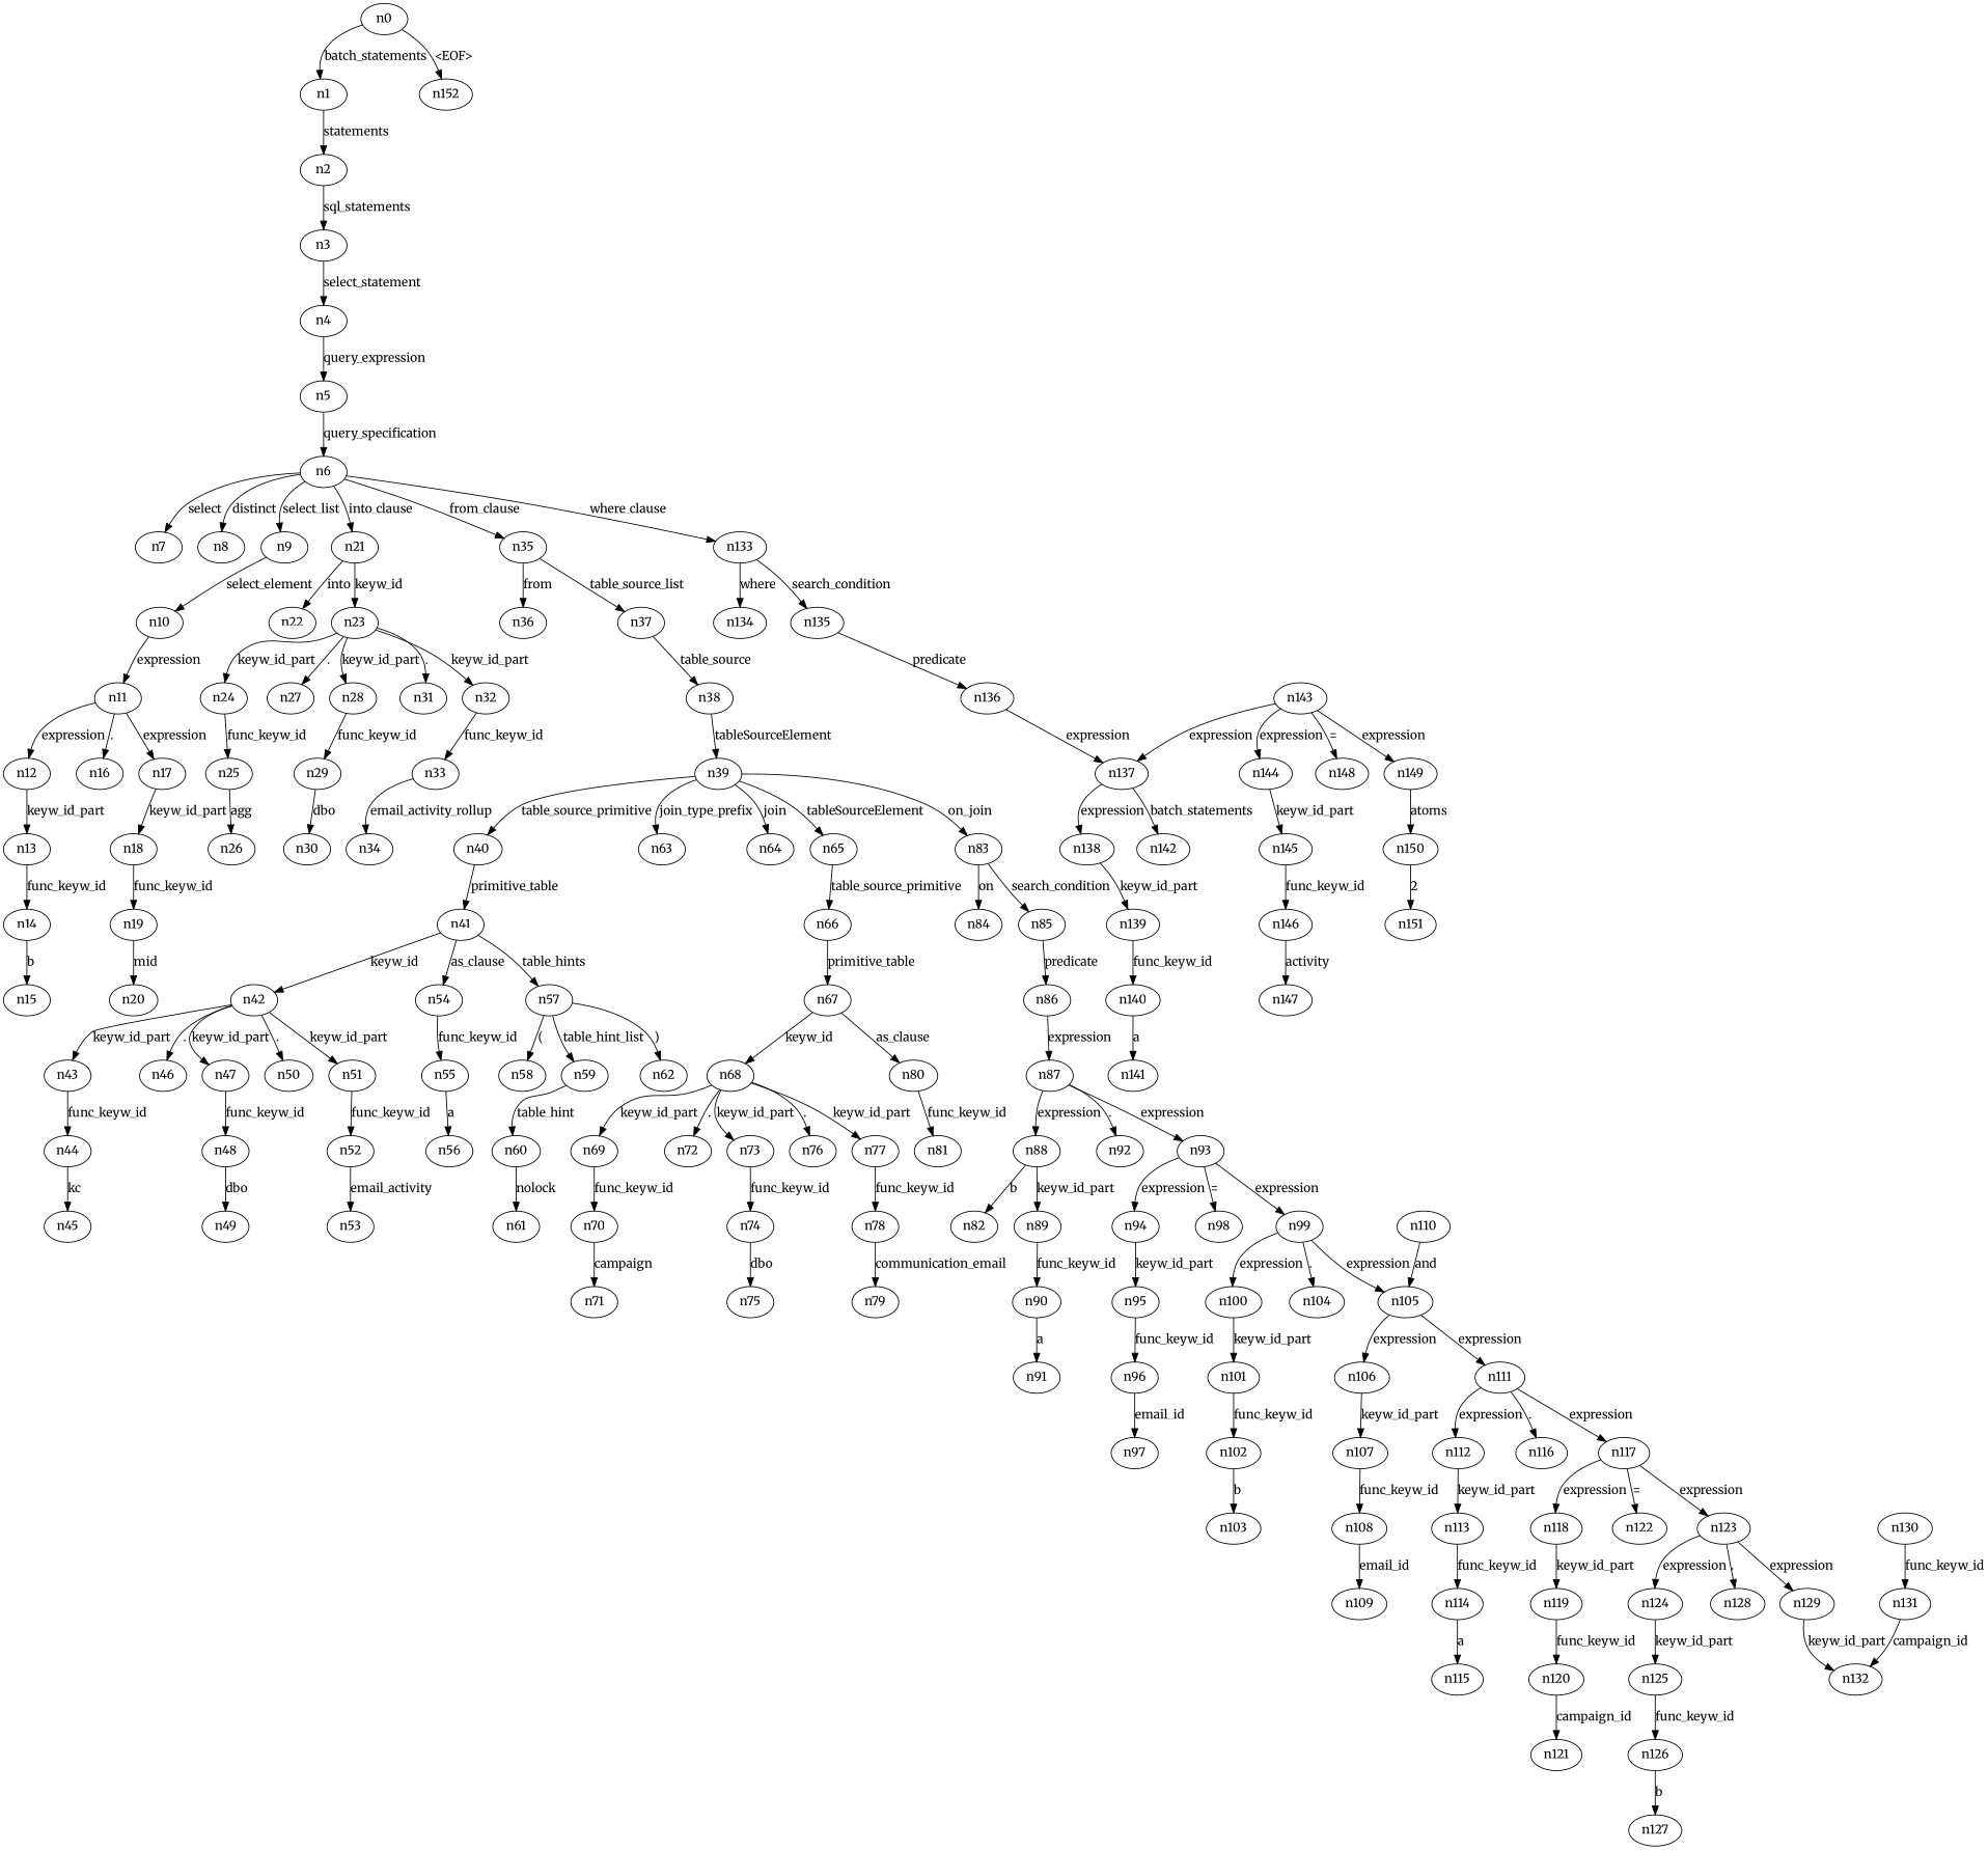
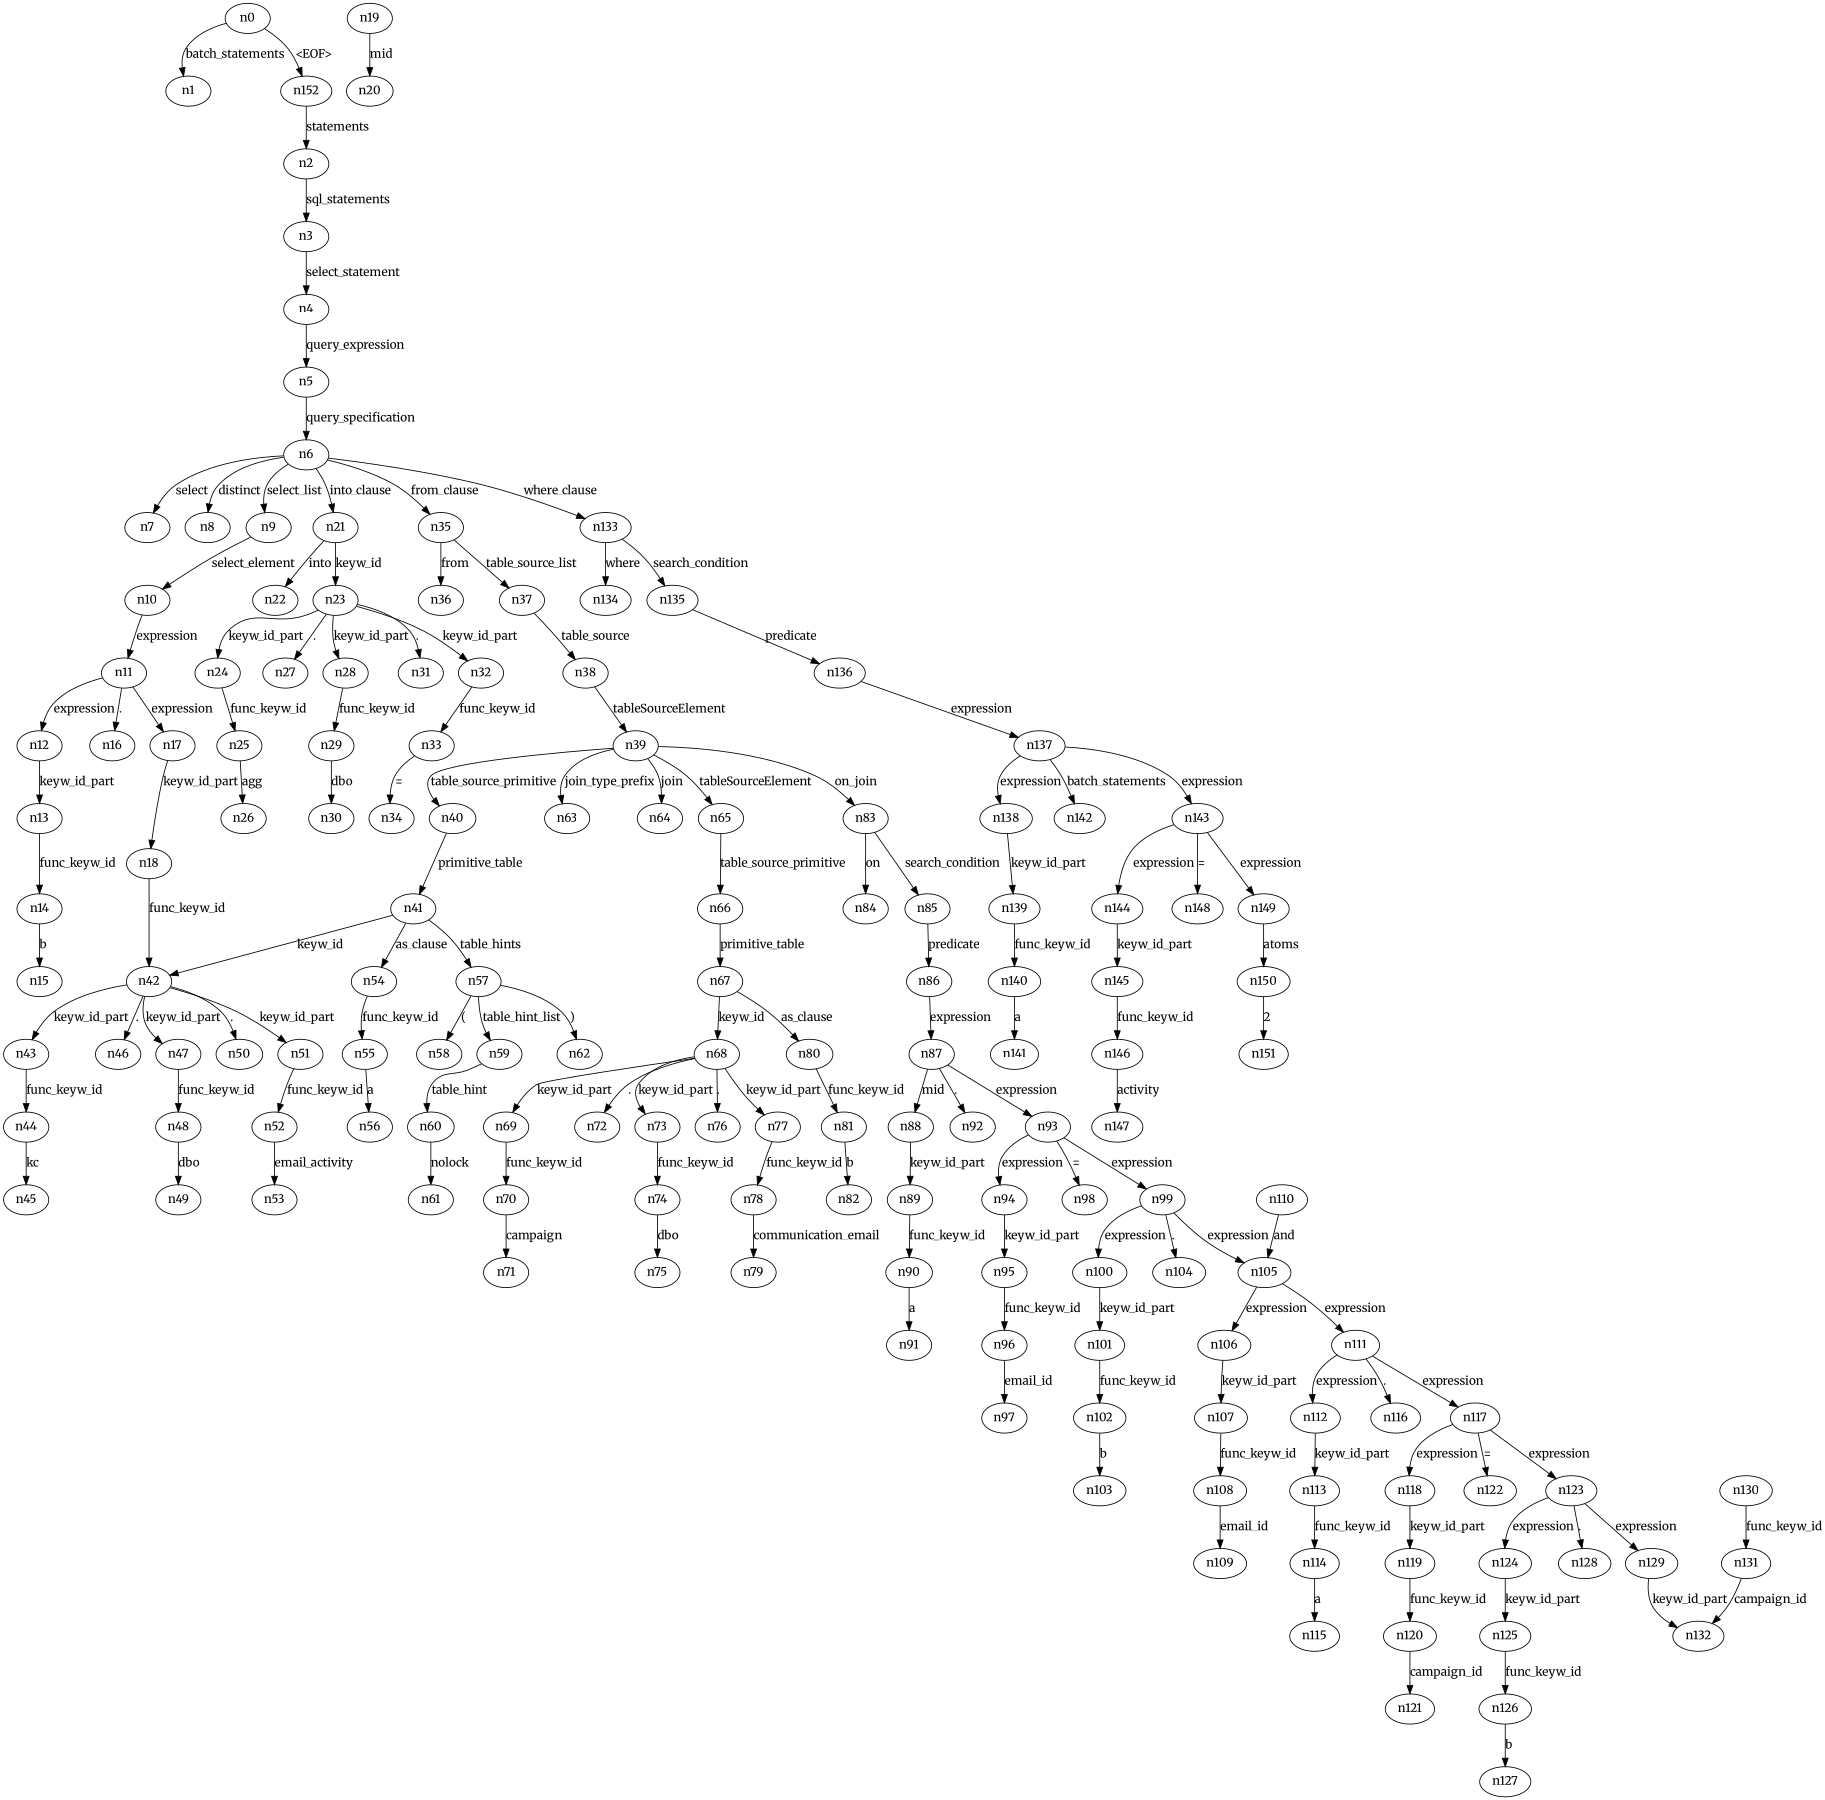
  digraph {
    fontname=Merriweather
    node [fontname=Merriweather]
    edge [fontname=Merriweather]
    n0
    n1
    n152
    n2
    n3
    n4
    n5
    n6
    n7
    n8
    n9
    n21
    n35
    n133
    n10
    n22
    n23
    n36
    n37
    n134
    n135
    n11
    n12
    n16
    n17
    n13
    n18
    n14
    n15
    n19
    n20
    n24
    n27
    n28
    n31
    n32
    n25
    n29
    n33
    n26
    n30
    n34
    n38
    n39
    n40
    n63
    n64
    n65
    n83
    n41
    n66
    n84
    n85
    n42
    n54
    n57
    n43
    n46
    n47
    n50
    n51
    n55
    n58
    n59
    n62
    n44
    n48
    n52
    n45
    n49
    n53
    n56
    n60
    n61
    n67
    n68
    n80
    n69
    n72
    n73
    n76
    n77
    n81
    n70
    n74
    n78
    n71
    n75
    n79
    n82
    n86
    n87
    n88
    n92
    n93
    n89
    n94
    n98
    n99
    n90
    n91
    n95
    n100
    n104
    n105
    n96
    n97
    n101
    n106
    n111
    n102
    n103
    n107
    n110
    n112
    n116
    n117
    n108
    n109
    n113
    n118
    n122
    n123
    n114
    n115
    n119
    n124
    n128
    n129
    n120
    n121
    n125
    n132
    n126
    n127
    n130
    n131
    n136
    n137
    n138
    n142
    n143
    n139
    n144
    n148
    n149
    n140
    n141
    n145
    n150
    n146
    n147
    n151
    n0 -> n1 [label=batch_statements]
    n0 -> n152 [label="<EOF>"]
-   n1 -> n2 [label=statements]
+   n152 -> n2 [label=statements]
    n2 -> n3 [label=sql_statements]
    n3 -> n4 [label=select_statement]
    n4 -> n5 [label=query_expression]
    n5 -> n6 [label=query_specification]
    n6 -> n7 [label=select]
    n6 -> n8 [label=distinct]
    n6 -> n9 [label=select_list]
    n6 -> n21 [label=into_clause]
    n6 -> n35 [label=from_clause]
    n6 -> n133 [label=where_clause]
    n9 -> n10 [label=select_element]
    n21 -> n22 [label=into]
    n21 -> n23 [label=keyw_id]
    n35 -> n36 [label=from]
    n35 -> n37 [label=table_source_list]
    n133 -> n134 [label=where]
    n133 -> n135 [label=search_condition]
    n10 -> n11 [label=expression]
    n23 -> n24 [label=keyw_id_part]
    n23 -> n27 [label="."]
    n23 -> n28 [label=keyw_id_part]
    n23 -> n31 [label="."]
    n23 -> n32 [label=keyw_id_part]
    n37 -> n38 [label=table_source]
    n135 -> n136 [label=predicate]
    n11 -> n12 [label=expression]
    n11 -> n16 [label="."]
    n11 -> n17 [label=expression]
    n12 -> n13 [label=keyw_id_part]
    n17 -> n18 [label=keyw_id_part]
    n13 -> n14 [label=func_keyw_id]
-   n18 -> n19 [label=func_keyw_id]
+   n18 -> n42 [label=func_keyw_id]
    n14 -> n15 [label=b]
    n19 -> n20 [label=mid]
    n24 -> n25 [label=func_keyw_id]
    n28 -> n29 [label=func_keyw_id]
    n32 -> n33 [label=func_keyw_id]
    n25 -> n26 [label=agg]
    n29 -> n30 [label=dbo]
-   n33 -> n34 [label=email_activity_rollup]
+   n33 -> n34 [label="="]
    n38 -> n39 [label=tableSourceElement]
    n39 -> n40 [label=table_source_primitive]
    n39 -> n63 [label=join_type_prefix]
    n39 -> n64 [label=join]
    n39 -> n65 [label=tableSourceElement]
    n39 -> n83 [label=on_join]
    n40 -> n41 [label=primitive_table]
    n65 -> n66 [label=table_source_primitive]
    n83 -> n84 [label=on]
    n83 -> n85 [label=search_condition]
    n41 -> n42 [label=keyw_id]
    n41 -> n54 [label=as_clause]
    n41 -> n57 [label=table_hints]
    n66 -> n67 [label=primitive_table]
    n85 -> n86 [label=predicate]
    n42 -> n43 [label=keyw_id_part]
    n42 -> n46 [label="."]
    n42 -> n47 [label=keyw_id_part]
    n42 -> n50 [label="."]
    n42 -> n51 [label=keyw_id_part]
    n54 -> n55 [label=func_keyw_id]
    n57 -> n58 [label="("]
    n57 -> n59 [label=table_hint_list]
    n57 -> n62 [label=")"]
    n43 -> n44 [label=func_keyw_id]
    n47 -> n48 [label=func_keyw_id]
    n51 -> n52 [label=func_keyw_id]
    n55 -> n56 [label=a]
    n59 -> n60 [label=table_hint]
    n44 -> n45 [label=kc]
    n48 -> n49 [label=dbo]
    n52 -> n53 [label=email_activity]
    n60 -> n61 [label=nolock]
    n67 -> n68 [label=keyw_id]
    n67 -> n80 [label=as_clause]
    n68 -> n69 [label=keyw_id_part]
    n68 -> n72 [label="."]
    n68 -> n73 [label=keyw_id_part]
    n68 -> n76 [label="."]
    n68 -> n77 [label=keyw_id_part]
    n80 -> n81 [label=func_keyw_id]
    n69 -> n70 [label=func_keyw_id]
    n73 -> n74 [label=func_keyw_id]
    n77 -> n78 [label=func_keyw_id]
-   n88 -> n82 [label=b]
+   n81 -> n82 [label=b]
    n70 -> n71 [label=campaign]
    n74 -> n75 [label=dbo]
    n78 -> n79 [label=communication_email]
    n86 -> n87 [label=expression]
-   n87 -> n88 [label=expression]
+   n87 -> n88 [label=mid]
    n87 -> n92 [label="."]
    n87 -> n93 [label=expression]
    n88 -> n89 [label=keyw_id_part]
    n93 -> n94 [label=expression]
    n93 -> n98 [label="="]
    n93 -> n99 [label=expression]
    n89 -> n90 [label=func_keyw_id]
    n94 -> n95 [label=keyw_id_part]
    n99 -> n100 [label=expression]
    n99 -> n104 [label="."]
    n99 -> n105 [label=expression]
    n90 -> n91 [label=a]
    n95 -> n96 [label=func_keyw_id]
    n100 -> n101 [label=keyw_id_part]
    n105 -> n106 [label=expression]
    n105 -> n111 [label=expression]
    n96 -> n97 [label=email_id]
    n101 -> n102 [label=func_keyw_id]
    n106 -> n107 [label=keyw_id_part]
    n111 -> n112 [label=expression]
    n111 -> n116 [label="."]
    n111 -> n117 [label=expression]
    n102 -> n103 [label=b]
    n107 -> n108 [label=func_keyw_id]
    n110 -> n105 [label=and]
    n112 -> n113 [label=keyw_id_part]
    n117 -> n118 [label=expression]
    n117 -> n122 [label="="]
    n117 -> n123 [label=expression]
    n108 -> n109 [label=email_id]
    n113 -> n114 [label=func_keyw_id]
    n118 -> n119 [label=keyw_id_part]
    n123 -> n124 [label=expression]
    n123 -> n128 [label="."]
    n123 -> n129 [label=expression]
    n114 -> n115 [label=a]
    n119 -> n120 [label=func_keyw_id]
    n124 -> n125 [label=keyw_id_part]
    n129 -> n132 [label=keyw_id_part]
    n120 -> n121 [label=campaign_id]
    n125 -> n126 [label=func_keyw_id]
    n126 -> n127 [label=b]
    n130 -> n131 [label=func_keyw_id]
    n131 -> n132 [label=campaign_id]
    n136 -> n137 [label=expression]
    n137 -> n138 [label=expression]
    n137 -> n142 [label=batch_statements]
-   n143 -> n137 [label=expression]
+   n137 -> n143 [label=expression]
    n138 -> n139 [label=keyw_id_part]
    n143 -> n144 [label=expression]
    n143 -> n148 [label="="]
    n143 -> n149 [label=expression]
    n139 -> n140 [label=func_keyw_id]
    n144 -> n145 [label=keyw_id_part]
    n149 -> n150 [label=atoms]
    n140 -> n141 [label=a]
    n145 -> n146 [label=func_keyw_id]
    n150 -> n151 [label=2]
    n146 -> n147 [label=activity]
  }
